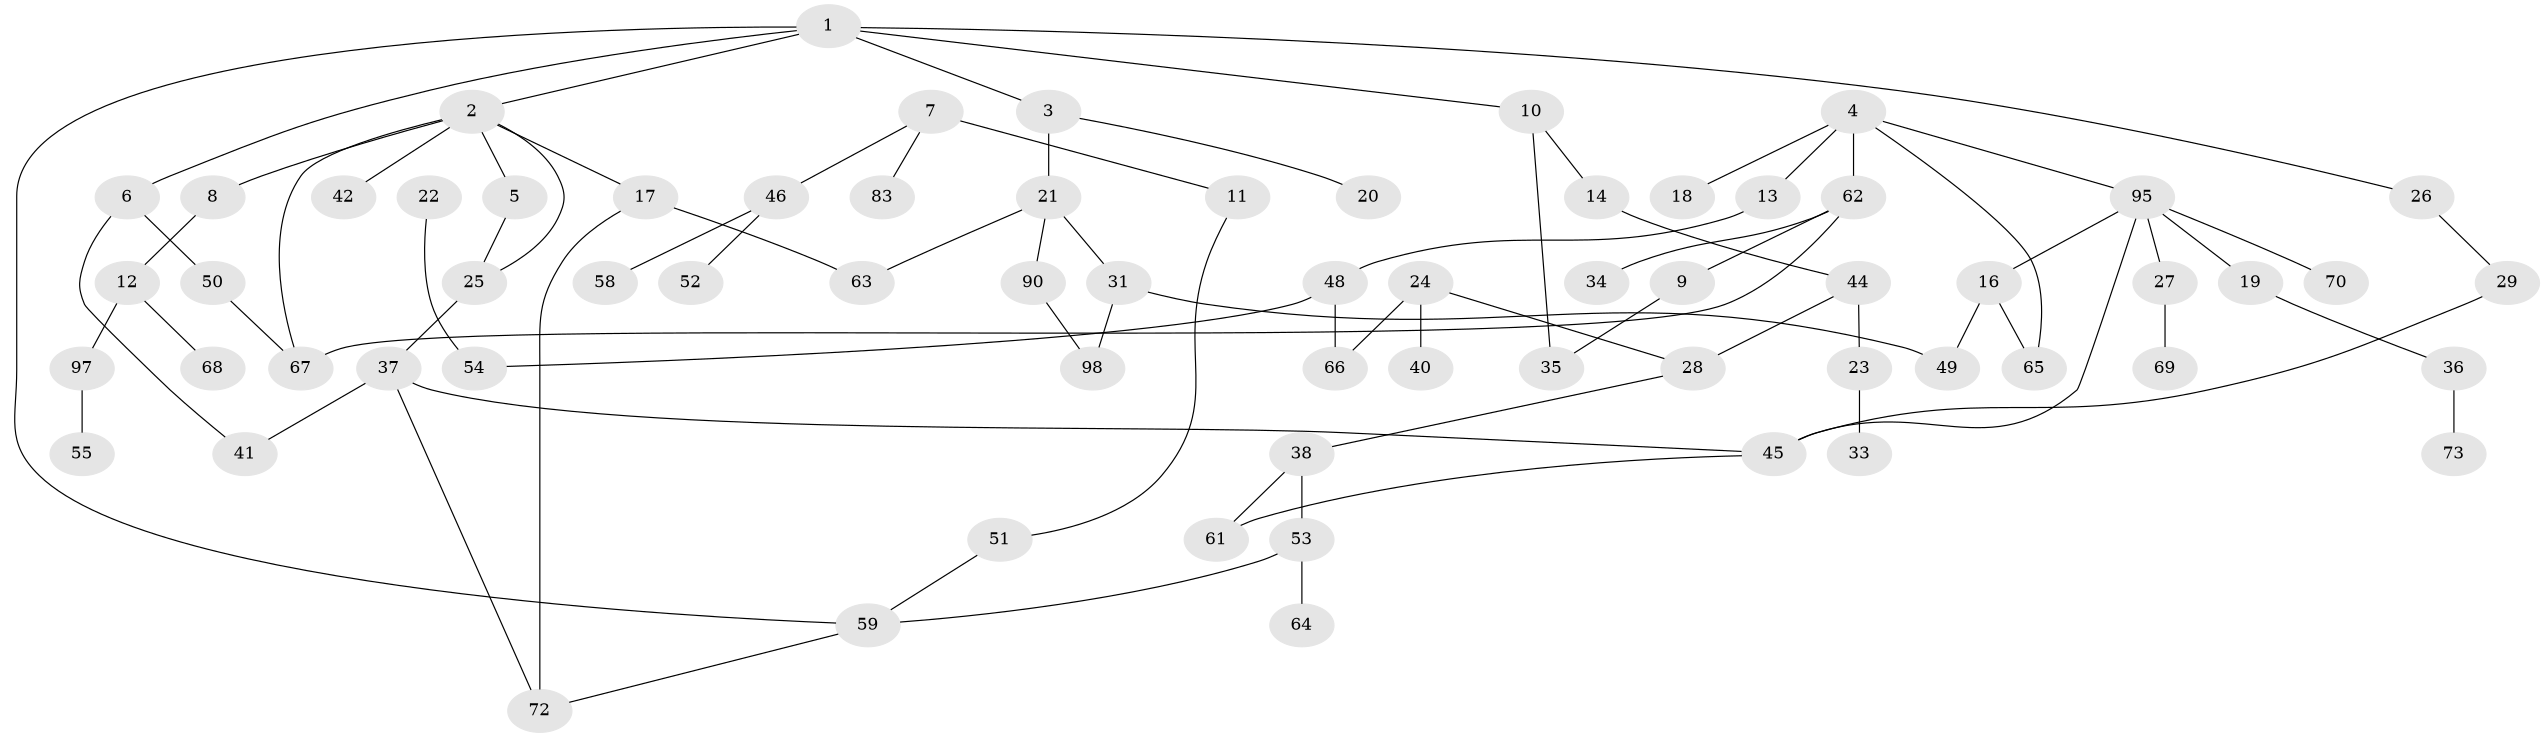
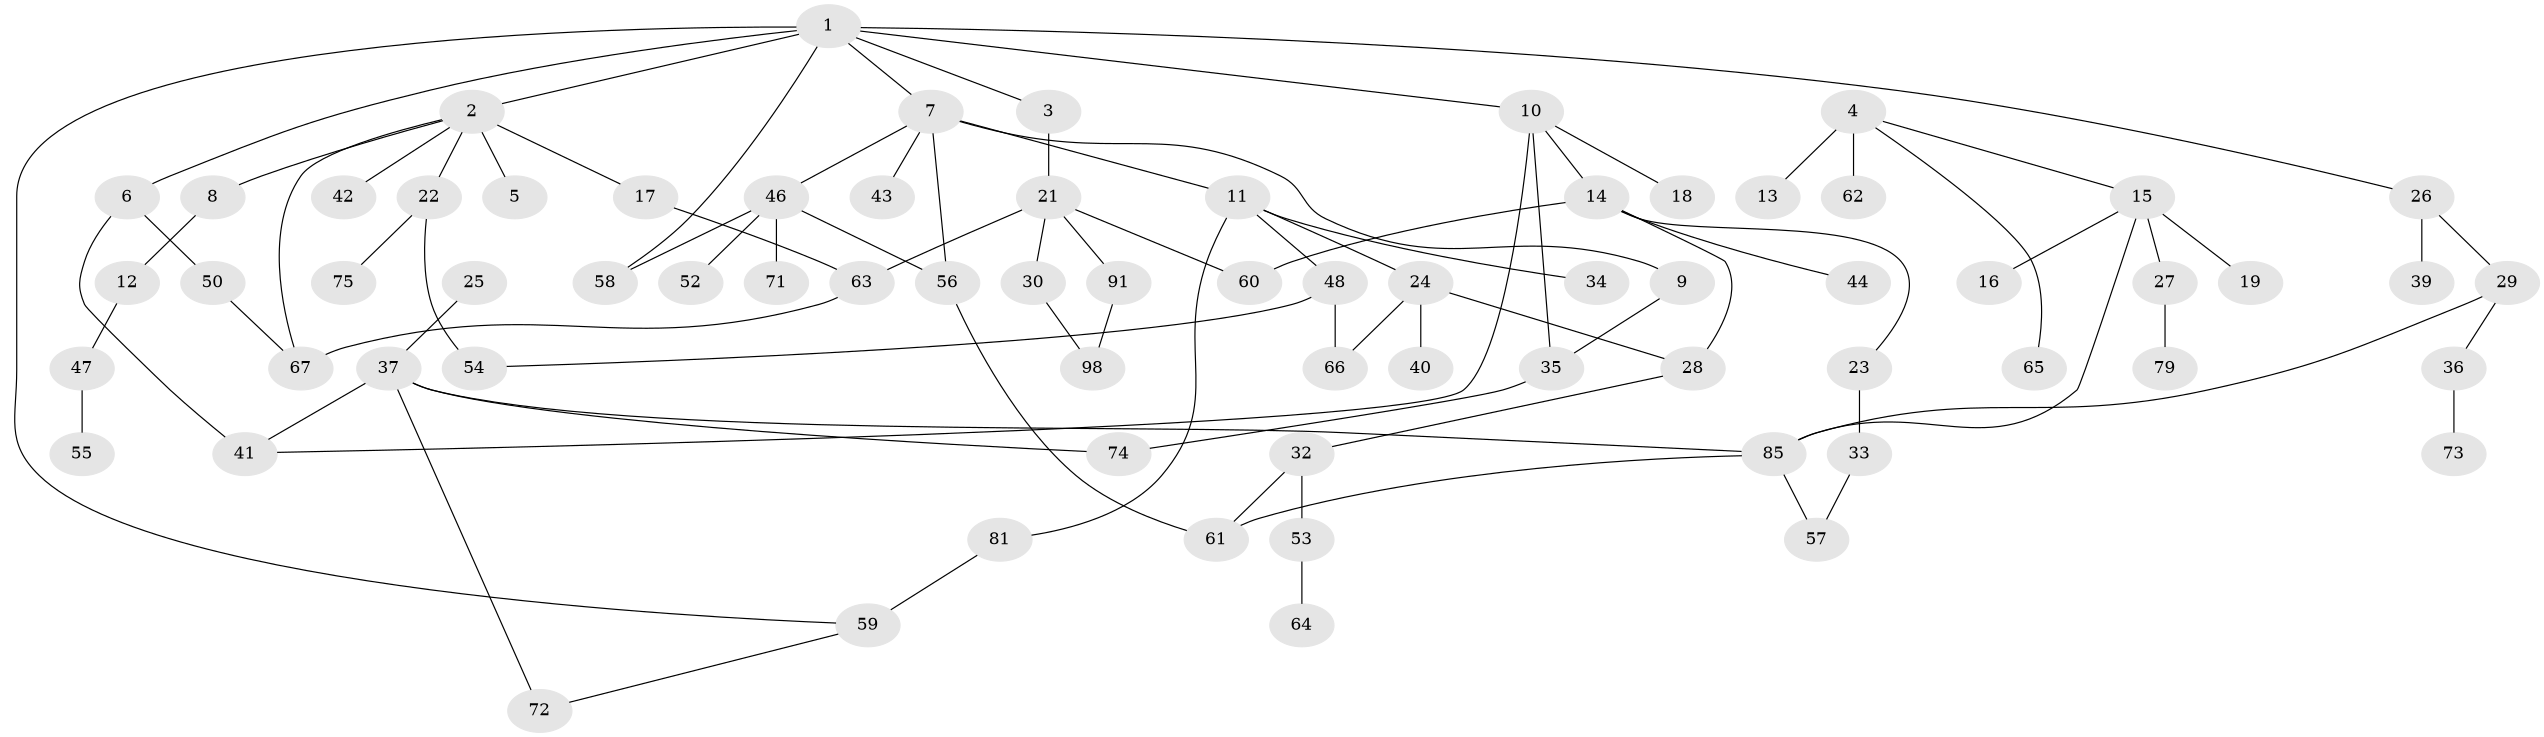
  graph {
    node [color=gray90 style=filled]
    1
    2
    3
    6
    7
    10
    26
    58
    59
    5
    8
    17
    22
    42
    67
-   20
    21
    4
    13
-   15 [label=95]
+   15
    18
    62
    65
    41
    50
    9
    11
-   43 [label=83]
+   43
    46
+   56
    35
    14
    29
+   39
    72
    25
    12
    63
    54
-   30 [label=90]
-   31
+   75
+   60
+   30
+   31 [label=91]
    48
    16
    19
    27
-   45
-   70
+   45 [label=85]
    37
    24
    34
-   51
+   51 [label=81]
    52
+   71
    61
-   47 [label=97]
-   68
+   47
+   74
    23
    28
    44
    40
    66
    55
    33
-   32 [label=38]
-   49
+   32
    36
-   69
+   69 [label=79]
+   57
    73
    n73 [label=98]
    53
    64
    1 -- 2
    1 -- 3
    1 -- 6
+   1 -- 7
    1 -- 10
    1 -- 26
+   1 -- 58
    1 -- 59
    2 -- 5
    2 -- 8
    2 -- 17
-   2 -- 25
+   2 -- 22
    2 -- 42
    2 -- 67
-   3 -- 20
    3 -- 21
    6 -- 41
    6 -- 50
-   62 -- 9
+   7 -- 9
    7 -- 11
    7 -- 43
    7 -- 46
+   7 -- 56
+   10 -- 41
    10 -- 35
    10 -- 14
    26 -- 29
+   26 -- 39
    59 -- 72
-   5 -- 25
    8 -- 12
-   17 -- 72
    17 -- 63
    22 -- 54
+   22 -- 75
    21 -- 63
+   21 -- 60
    21 -- 30
    21 -- 31
    4 -- 13
    4 -- 15
-   4 -- 18
+   10 -- 18
    4 -- 62
    4 -- 65
-   13 -- 48
+   11 -- 48
    15 -- 16
    15 -- 19
    15 -- 27
    15 -- 45
-   15 -- 70
-   62 -- 67
+   63 -- 67
    50 -- 67
    9 -- 35
-   62 -- 34
+   11 -- 24
+   11 -- 34
    11 -- 51
    46 -- 58
+   46 -- 56
    46 -- 52
-   44 -- 23
-   44 -- 28
+   46 -- 71
+   56 -- 61
+   35 -- 74
+   14 -- 60
+   14 -- 23
+   14 -- 28
    14 -- 44
    29 -- 45
    25 -- 37
    12 -- 47
-   12 -- 68
    30 -- n73
-   31 -- 49
    31 -- n73
    48 -- 54
    48 -- 66
-   16 -- 65
-   16 -- 49
-   19 -- 36
+   29 -- 36
    27 -- 69
    45 -- 61
+   45 -- 57
    37 -- 41
    37 -- 72
    37 -- 45
+   37 -- 74
    24 -- 28
    24 -- 40
    24 -- 66
    51 -- 59
    47 -- 55
    23 -- 33
    28 -- 32
+   33 -- 57
    32 -- 61
    32 -- 53
    36 -- 73
-   53 -- 59
    53 -- 64
  }
